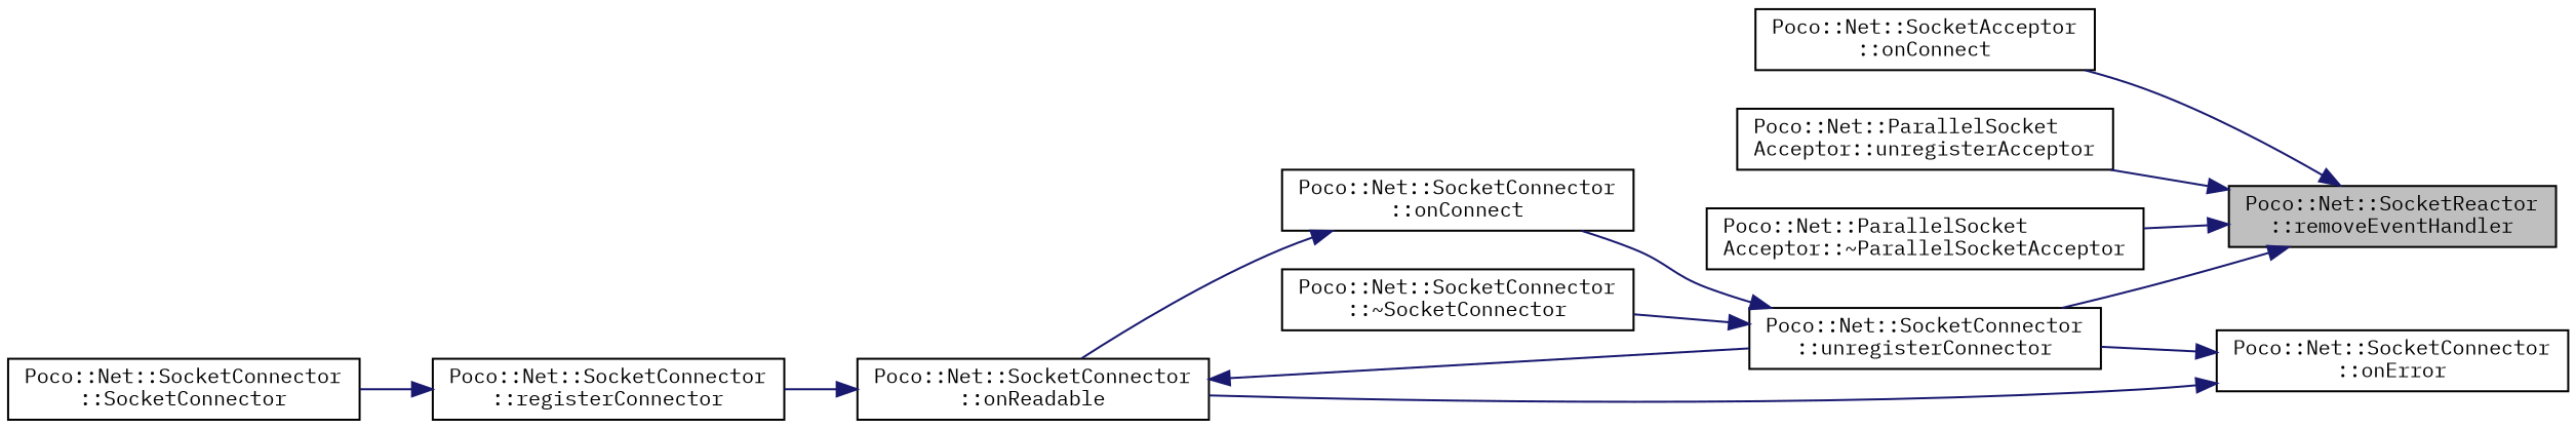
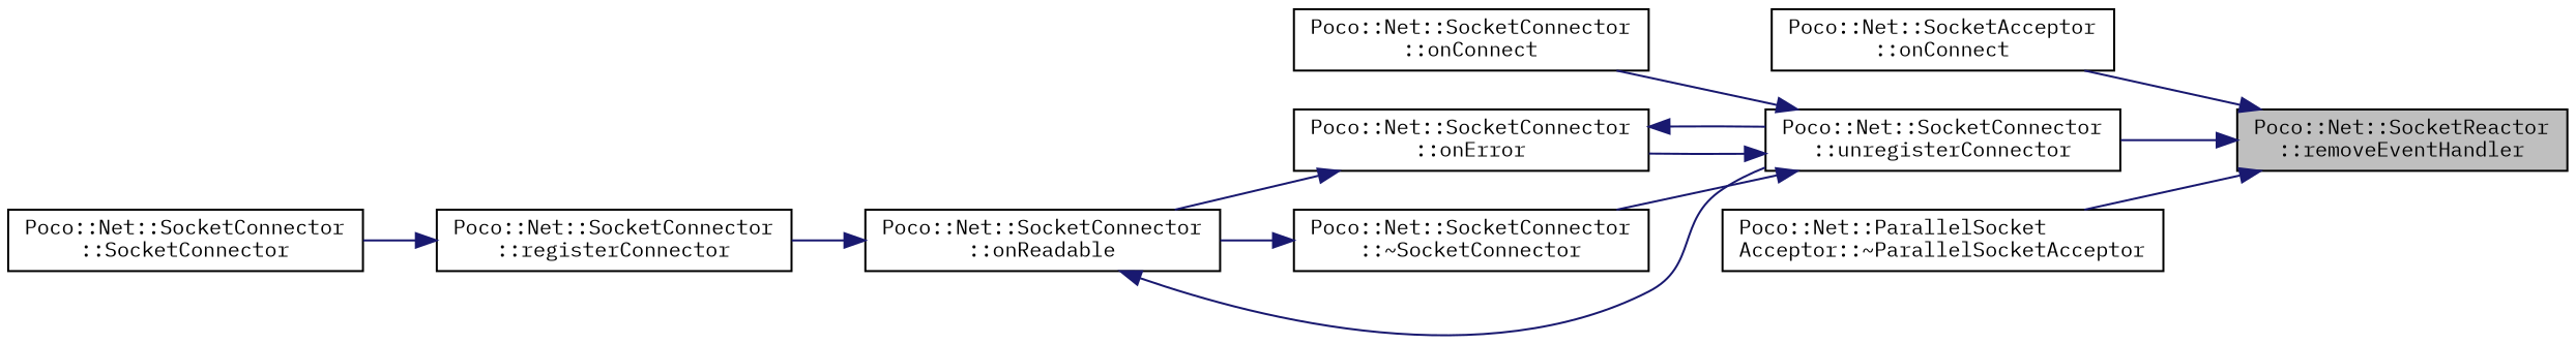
  digraph {
    fontname="IBM Plex Mono"
    rankdir=RL
    node [color=black fillcolor=white fontname="IBM Plex Mono" fontsize=10 shape=record style=filled]
    edge [color=midnightblue dir=back fontname="IBM Plex Mono" fontsize=10 labelfontname=Helvetica labelfontsize=10 style=solid]
    n1 [fillcolor=grey75 fontcolor=black height=0.2 label="Poco::Net::SocketReactor\l::removeEventHandler" width=0.4]
    n2 [height=0.2 label="Poco::Net::SocketAcceptor\l::onConnect" width=0.4]
-   n3 [height=0.2 label="Poco::Net::ParallelSocket\lAcceptor::unregisterAcceptor" width=0.4]
    n4 [height=0.2 label="Poco::Net::SocketConnector\l::unregisterConnector" width=0.4]
    n5 [height=0.2 label="Poco::Net::ParallelSocket\lAcceptor::~ParallelSocketAcceptor" width=0.4]
    n6 [height=0.2 label="Poco::Net::SocketConnector\l::onConnect" width=0.4]
    n7 [height=0.2 label="Poco::Net::SocketConnector\l::onError" width=0.4]
    n8 [height=0.2 label="Poco::Net::SocketConnector\l::~SocketConnector" width=0.4]
    n9 [height=0.2 label="Poco::Net::SocketConnector\l::onReadable" width=0.4]
    n10 [height=0.2 label="Poco::Net::SocketConnector\l::registerConnector" width=0.4]
    n11 [height=0.2 label="Poco::Net::SocketConnector\l::SocketConnector" width=0.4]
    n1 -> n2
-   n1 -> n3
    n1 -> n4
    n1 -> n5
    n4 -> n6
+   n4 -> n7
    n4 -> n8
-   n6 -> n9
+   n8 -> n9
    n7 -> n4
    n7 -> n9
    n9 -> n4
    n9 -> n10
    n10 -> n11
  }
